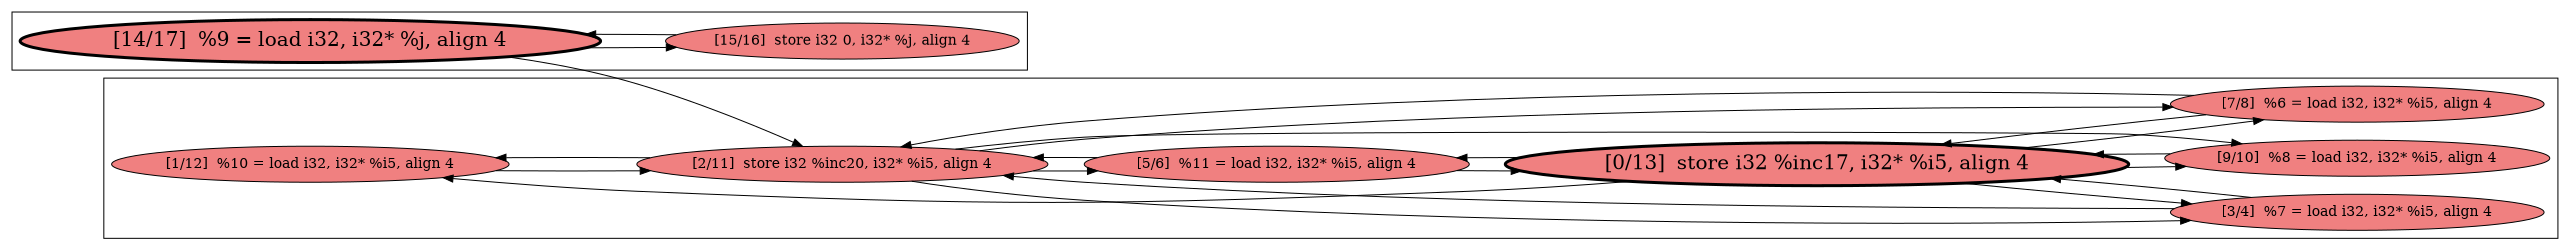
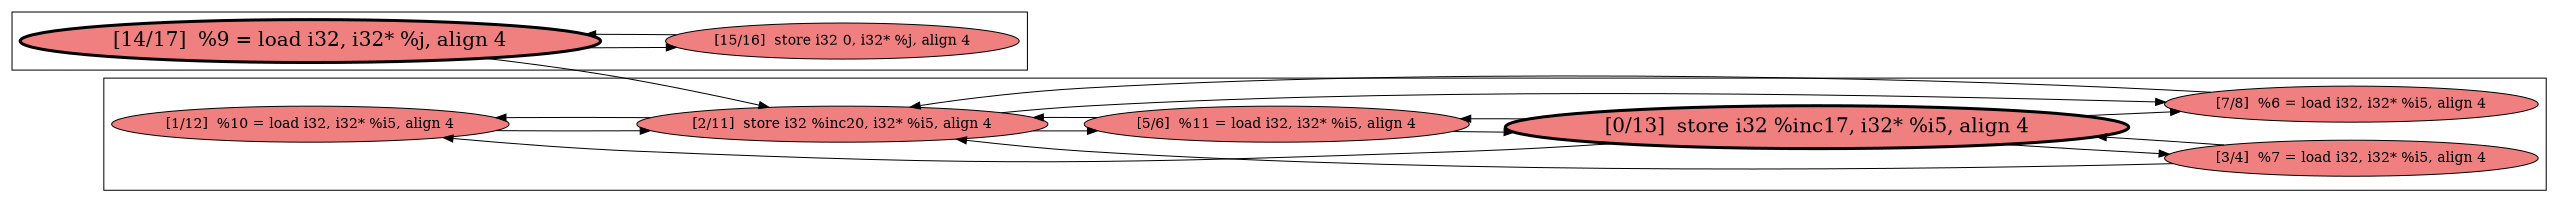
  digraph {
    rankdir=LR
    node [fillcolor=lightcoral shape=ellipse style=filled]
    n1 [fontsize=20 label="[14/17]  %9 = load i32, i32* %j, align 4" penwidth=3.0]
    n2 [label="[15/16]  store i32 0, i32* %j, align 4"]
    n3 [label="[1/12]  %10 = load i32, i32* %i5, align 4"]
    n4 [fontsize=20 label="[0/13]  store i32 %inc17, i32* %i5, align 4" penwidth=3.0]
    n5 [label="[2/11]  store i32 %inc20, i32* %i5, align 4"]
    n6 [label="[7/8]  %6 = load i32, i32* %i5, align 4"]
-   n7 [label="[9/10]  %8 = load i32, i32* %i5, align 4"]
    n8 [label="[3/4]  %7 = load i32, i32* %i5, align 4"]
    n9 [label="[5/6]  %11 = load i32, i32* %i5, align 4"]
    subgraph cluster_1 {
      n1
      n2
    }
    subgraph cluster_2 {
      n3
      n4
      n5
      n6
-     n7
      n8
      n9
    }
    n1 -> n2
    n1 -> n5
    n2 -> n1
    n3 -> n5
    n4 -> n3
    n4 -> n6
-   n4 -> n7
    n4 -> n8
    n4 -> n9
    n5 -> n3
    n5 -> n6
-   n5 -> n7
-   n5 -> n8
    n5 -> n9
-   n6 -> n4
    n6 -> n5
-   n7 -> n4
    n8 -> n4
    n8 -> n5
    n9 -> n4
    n9 -> n5
  }
